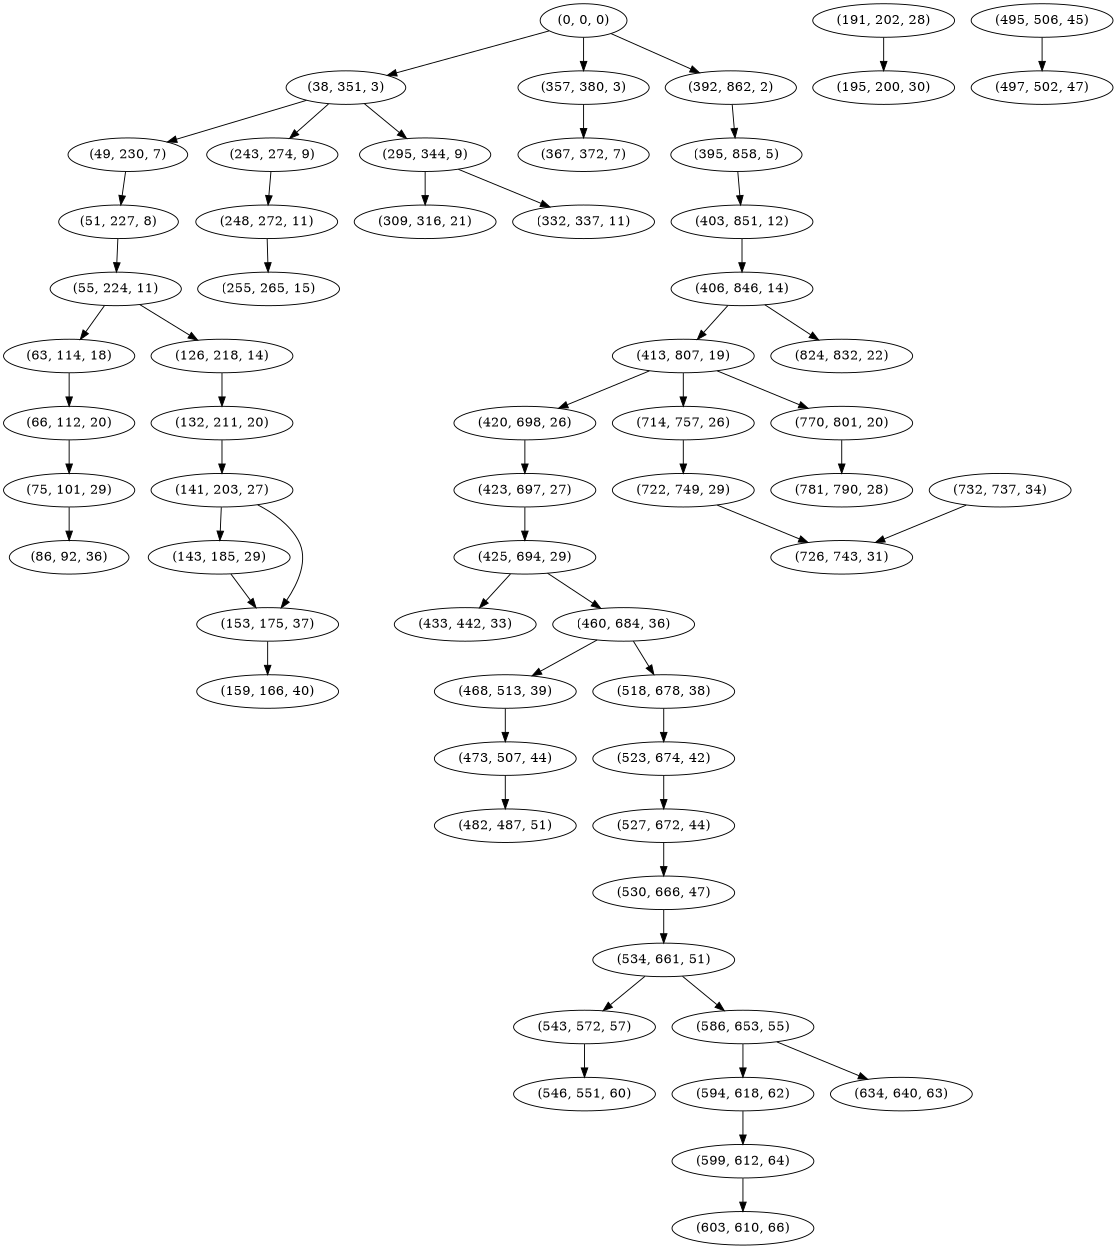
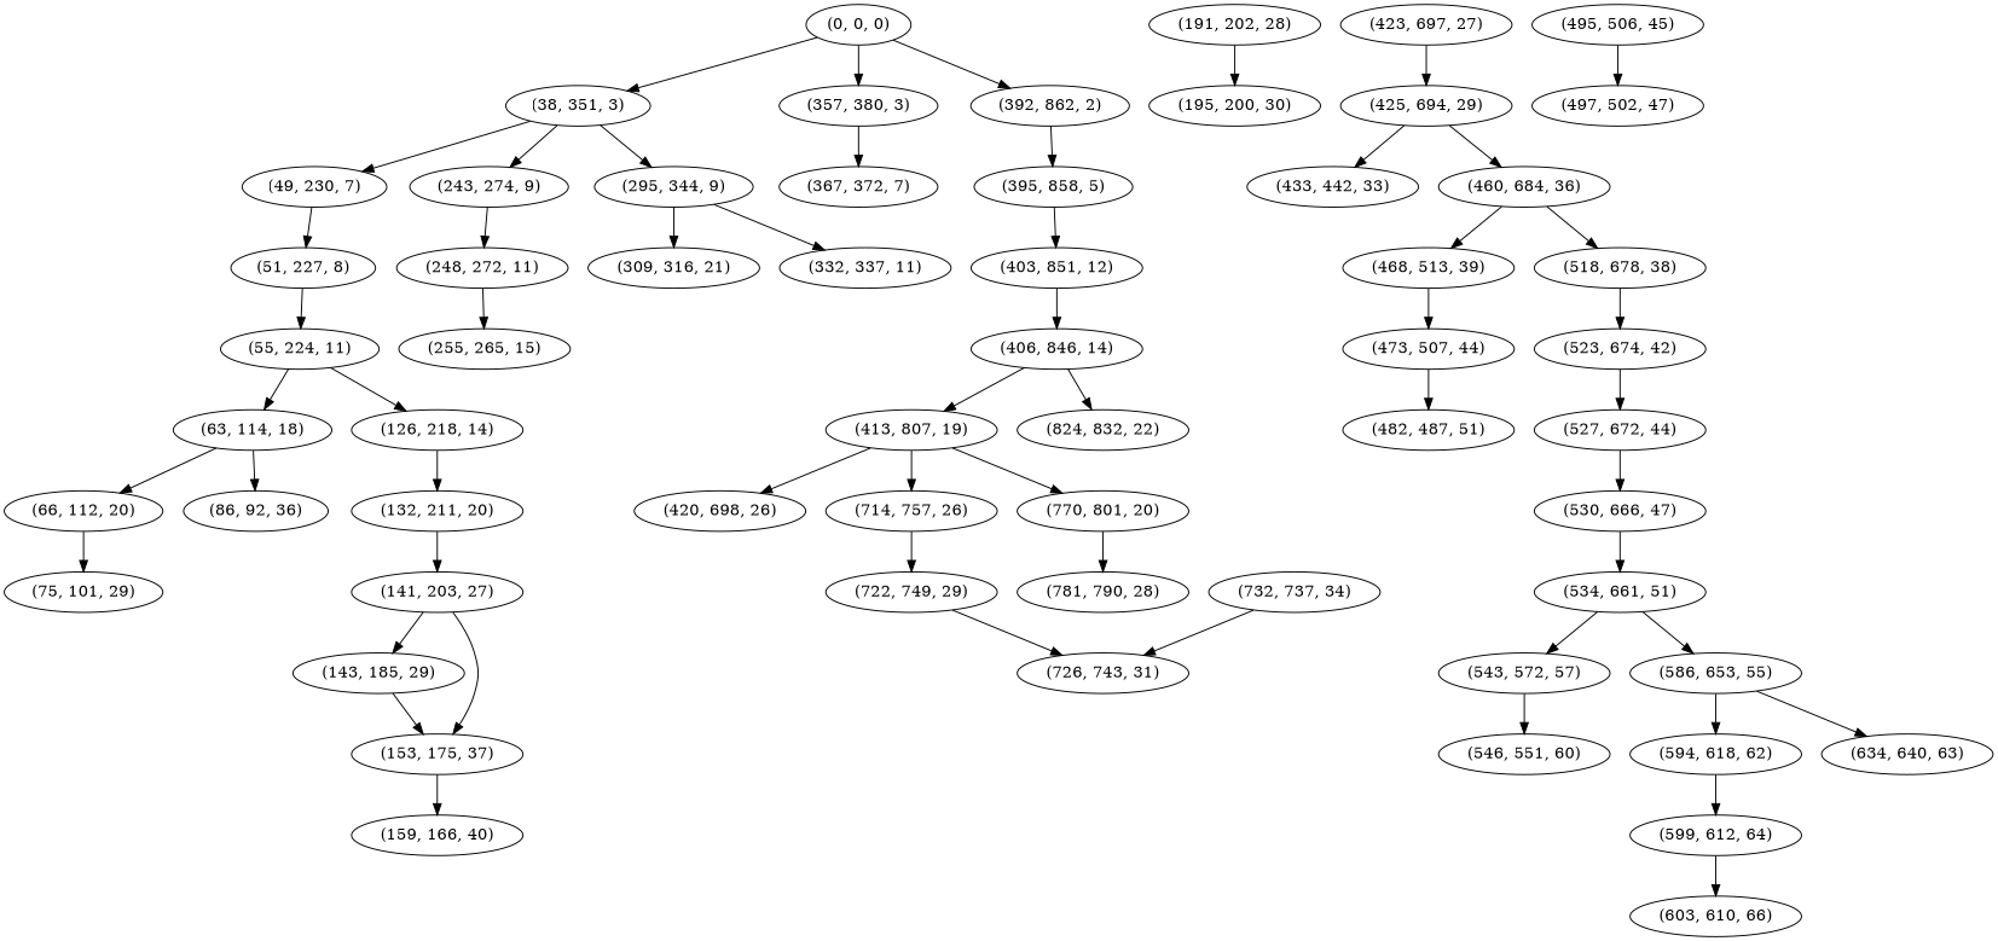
  digraph {
    "(0, 0, 0)"
    "(38, 351, 3)"
    "(357, 380, 3)"
    "(392, 862, 2)"
    "(49, 230, 7)"
    "(243, 274, 9)"
    "(295, 344, 9)"
    "(367, 372, 7)"
    "(395, 858, 5)"
    "(51, 227, 8)"
    "(248, 272, 11)"
    "(309, 316, 21)"
    "(332, 337, 11)"
    "(55, 224, 11)"
    "(63, 114, 18)"
    "(126, 218, 14)"
    "(66, 112, 20)"
    "(132, 211, 20)"
    "(75, 101, 29)"
    "(86, 92, 36)"
    "(141, 203, 27)"
    "(143, 185, 29)"
    "(153, 175, 37)"
    "(191, 202, 28)"
    "(195, 200, 30)"
    "(159, 166, 40)"
    "(255, 265, 15)"
    "(403, 851, 12)"
    "(406, 846, 14)"
    "(413, 807, 19)"
    "(824, 832, 22)"
    "(420, 698, 26)"
    "(714, 757, 26)"
    "(770, 801, 20)"
    "(423, 697, 27)"
    "(722, 749, 29)"
    "(781, 790, 28)"
    "(425, 694, 29)"
    "(433, 442, 33)"
    "(460, 684, 36)"
    "(468, 513, 39)"
    "(518, 678, 38)"
    "(473, 507, 44)"
    "(523, 674, 42)"
    "(482, 487, 51)"
    "(495, 506, 45)"
    "(497, 502, 47)"
    "(527, 672, 44)"
    "(530, 666, 47)"
    "(534, 661, 51)"
    "(543, 572, 57)"
    "(586, 653, 55)"
    "(546, 551, 60)"
    "(594, 618, 62)"
    "(634, 640, 63)"
    "(599, 612, 64)"
    "(603, 610, 66)"
    "(726, 743, 31)"
    "(732, 737, 34)"
    "(0, 0, 0)" -> "(38, 351, 3)"
    "(0, 0, 0)" -> "(357, 380, 3)"
    "(0, 0, 0)" -> "(392, 862, 2)"
    "(38, 351, 3)" -> "(49, 230, 7)"
    "(38, 351, 3)" -> "(243, 274, 9)"
    "(38, 351, 3)" -> "(295, 344, 9)"
    "(357, 380, 3)" -> "(367, 372, 7)"
    "(392, 862, 2)" -> "(395, 858, 5)"
    "(49, 230, 7)" -> "(51, 227, 8)"
    "(243, 274, 9)" -> "(248, 272, 11)"
    "(295, 344, 9)" -> "(309, 316, 21)"
    "(295, 344, 9)" -> "(332, 337, 11)"
    "(395, 858, 5)" -> "(403, 851, 12)"
    "(51, 227, 8)" -> "(55, 224, 11)"
    "(248, 272, 11)" -> "(255, 265, 15)"
    "(55, 224, 11)" -> "(63, 114, 18)"
    "(55, 224, 11)" -> "(126, 218, 14)"
    "(63, 114, 18)" -> "(66, 112, 20)"
    "(126, 218, 14)" -> "(132, 211, 20)"
    "(66, 112, 20)" -> "(75, 101, 29)"
    "(132, 211, 20)" -> "(141, 203, 27)"
-   "(75, 101, 29)" -> "(86, 92, 36)"
+   "(63, 114, 18)" -> "(86, 92, 36)"
    "(141, 203, 27)" -> "(143, 185, 29)"
    "(141, 203, 27)" -> "(153, 175, 37)"
    "(143, 185, 29)" -> "(153, 175, 37)"
    "(153, 175, 37)" -> "(159, 166, 40)"
    "(191, 202, 28)" -> "(195, 200, 30)"
    "(403, 851, 12)" -> "(406, 846, 14)"
    "(406, 846, 14)" -> "(413, 807, 19)"
    "(406, 846, 14)" -> "(824, 832, 22)"
    "(413, 807, 19)" -> "(420, 698, 26)"
    "(413, 807, 19)" -> "(714, 757, 26)"
    "(413, 807, 19)" -> "(770, 801, 20)"
-   "(420, 698, 26)" -> "(423, 697, 27)"
    "(714, 757, 26)" -> "(722, 749, 29)"
    "(770, 801, 20)" -> "(781, 790, 28)"
    "(423, 697, 27)" -> "(425, 694, 29)"
    "(722, 749, 29)" -> "(726, 743, 31)"
    "(425, 694, 29)" -> "(433, 442, 33)"
    "(425, 694, 29)" -> "(460, 684, 36)"
    "(460, 684, 36)" -> "(468, 513, 39)"
    "(460, 684, 36)" -> "(518, 678, 38)"
    "(468, 513, 39)" -> "(473, 507, 44)"
    "(518, 678, 38)" -> "(523, 674, 42)"
    "(473, 507, 44)" -> "(482, 487, 51)"
    "(523, 674, 42)" -> "(527, 672, 44)"
    "(495, 506, 45)" -> "(497, 502, 47)"
    "(527, 672, 44)" -> "(530, 666, 47)"
    "(530, 666, 47)" -> "(534, 661, 51)"
    "(534, 661, 51)" -> "(543, 572, 57)"
    "(534, 661, 51)" -> "(586, 653, 55)"
    "(543, 572, 57)" -> "(546, 551, 60)"
    "(586, 653, 55)" -> "(594, 618, 62)"
    "(586, 653, 55)" -> "(634, 640, 63)"
    "(594, 618, 62)" -> "(599, 612, 64)"
    "(599, 612, 64)" -> "(603, 610, 66)"
    "(732, 737, 34)" -> "(726, 743, 31)"
  }
